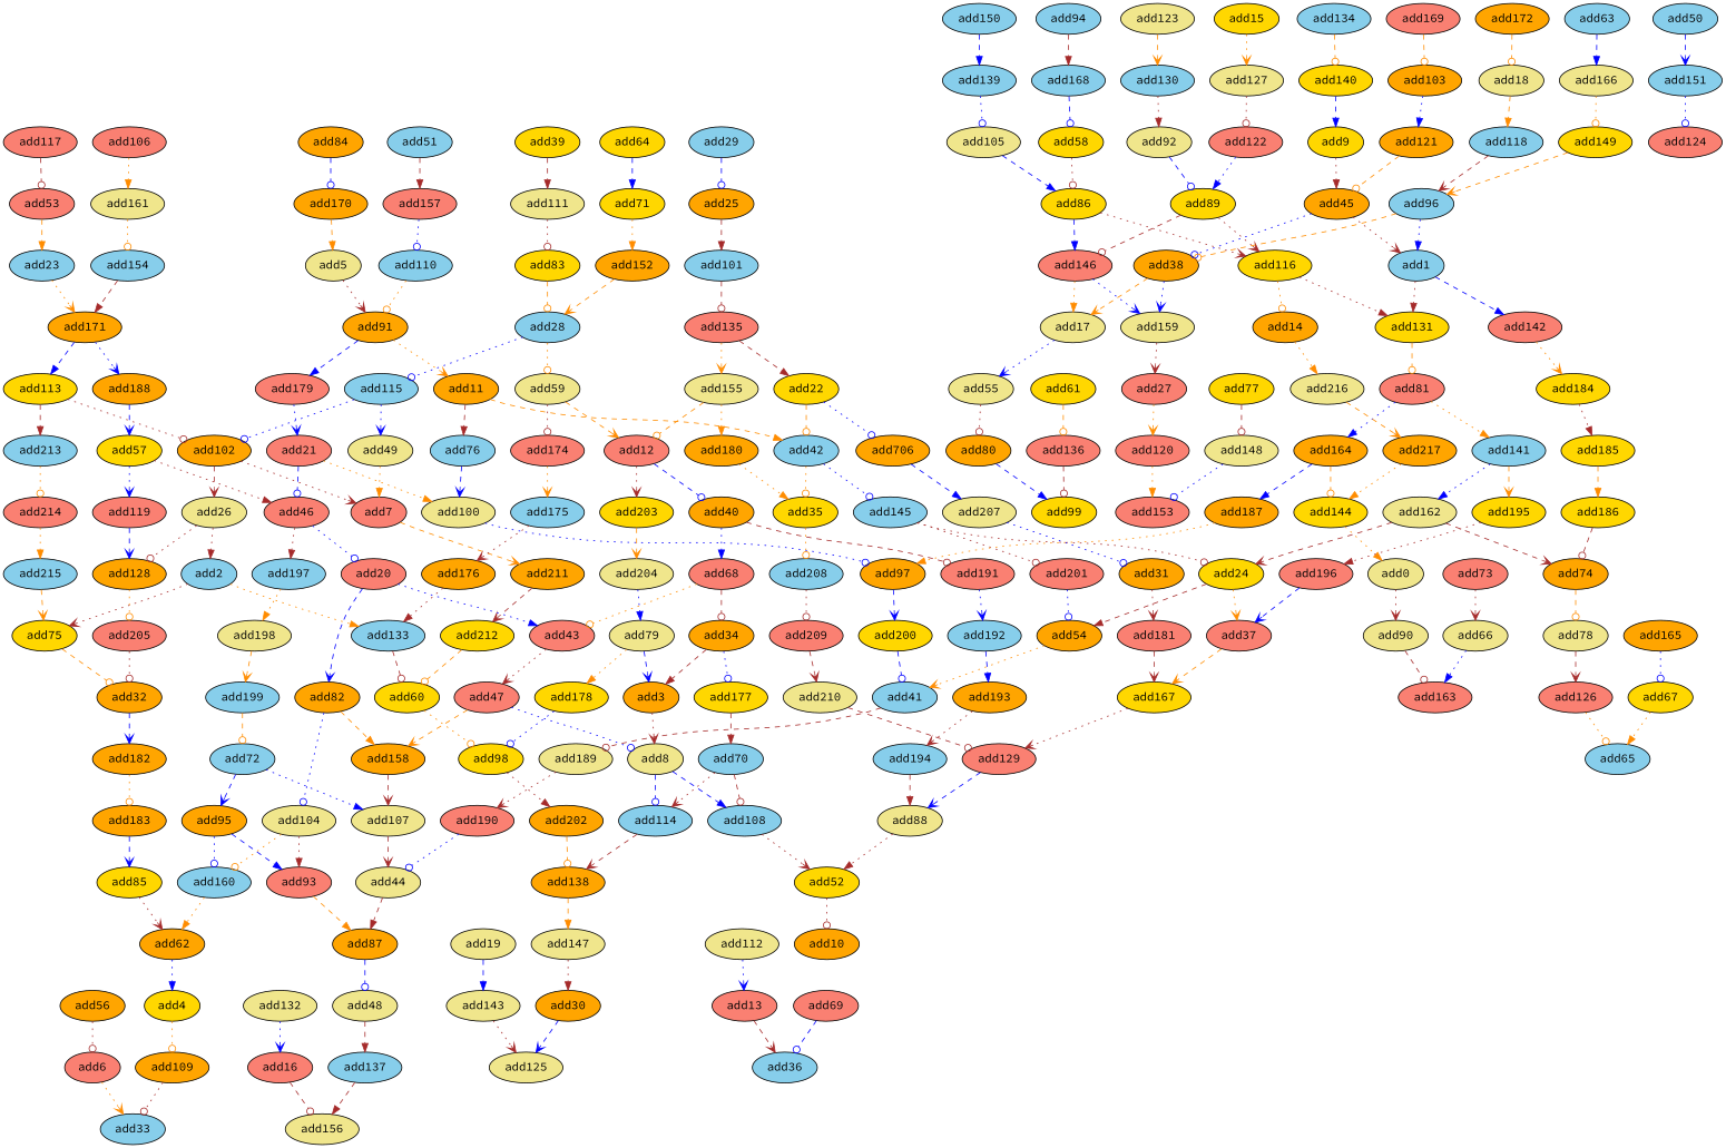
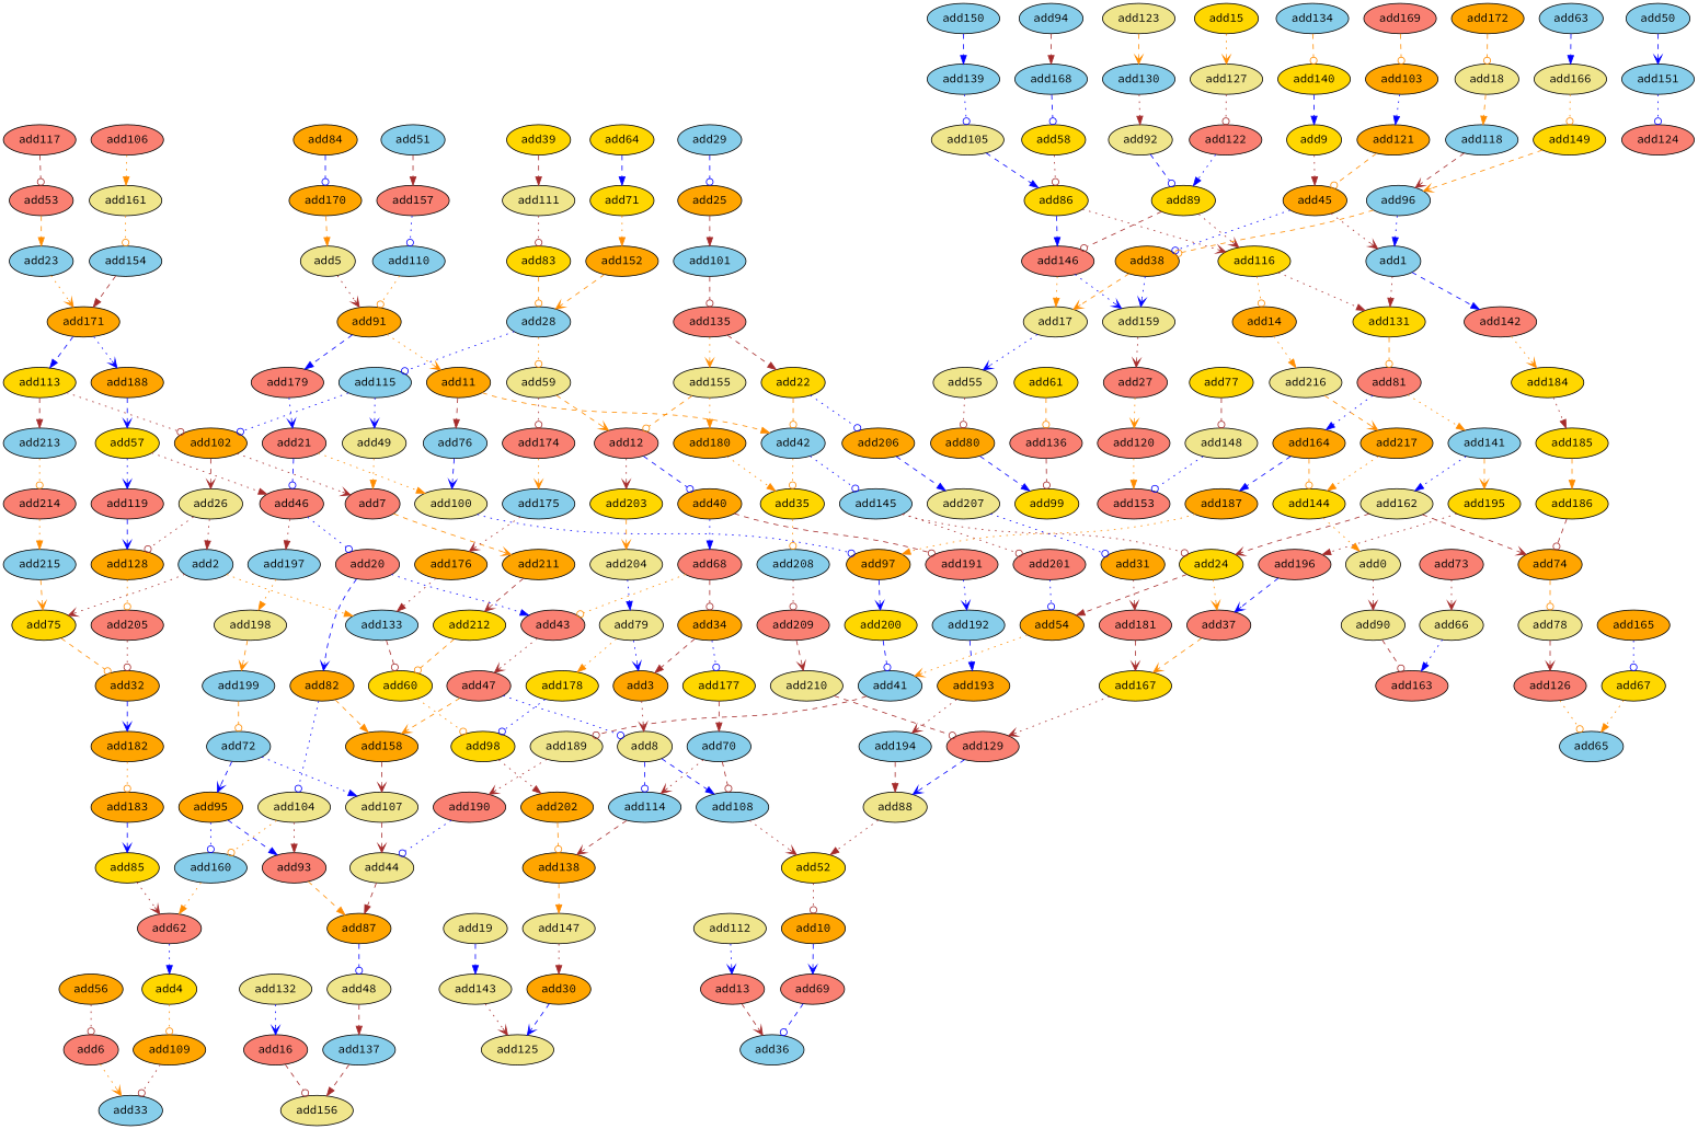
  strict digraph {
    fontname="Source Code Pro"
    node [fillcolor=orange fontname="Source Code Pro" opcode=add style=filled]
    edge [arrowhead=odot color=brown fontname="Source Code Pro" style=dotted]
    add0 [fillcolor=khaki]
    add90 [fillcolor=khaki]
    add163 [fillcolor=salmon]
    add1 [fillcolor=skyblue]
    add142 [fillcolor=salmon]
    add131 [fillcolor=gold]
    add184 [fillcolor=gold]
    add81 [fillcolor=salmon]
    add185 [fillcolor=gold]
    add141 [fillcolor=skyblue]
    add164
    add2 [fillcolor=skyblue]
    add133 [fillcolor=skyblue]
    add75 [fillcolor=gold]
    add60 [fillcolor=gold]
    add32
    add98 [fillcolor=gold]
    add182
    add8 [fillcolor=khaki]
    add3
    add114 [fillcolor=skyblue]
    add108 [fillcolor=skyblue]
    add138
    add52 [fillcolor=gold]
    add4 [fillcolor=gold]
    add109
    add33 [fillcolor=skyblue]
    add5 [fillcolor=khaki]
    add91
    add11
    add179 [fillcolor=salmon]
    add76 [fillcolor=skyblue]
    add42 [fillcolor=skyblue]
    add21 [fillcolor=salmon]
    add6 [fillcolor=salmon]
    add7 [fillcolor=salmon]
    add211
    add212 [fillcolor=gold]
    add147 [fillcolor=khaki]
    add10
    add9 [fillcolor=gold]
    add45
    add38
    add17 [fillcolor=khaki]
    add159 [fillcolor=khaki]
    add69 [fillcolor=salmon]
    add36 [fillcolor=skyblue]
    add100 [fillcolor=khaki]
    add35 [fillcolor=gold]
    add145 [fillcolor=skyblue]
    add97
    add208 [fillcolor=skyblue]
    add24 [fillcolor=gold]
    add201 [fillcolor=salmon]
    add12 [fillcolor=salmon]
    add40
    add203 [fillcolor=gold]
    add68 [fillcolor=salmon]
    add191 [fillcolor=salmon]
    add204 [fillcolor=khaki]
    add43 [fillcolor=salmon]
    add34
    add192 [fillcolor=skyblue]
    add79 [fillcolor=khaki]
    add13 [fillcolor=salmon]
    add216 [fillcolor=khaki]
    add14
    add217
    add144 [fillcolor=gold]
    add15 [fillcolor=gold]
    add127 [fillcolor=khaki]
    add122 [fillcolor=salmon]
    add89 [fillcolor=gold]
    add16 [fillcolor=salmon]
    add156 [fillcolor=khaki]
    add55 [fillcolor=khaki]
    add80
    add99 [fillcolor=gold]
    add18 [fillcolor=khaki]
    add118 [fillcolor=skyblue]
    add96 [fillcolor=skyblue]
    add19 [fillcolor=khaki]
    add143 [fillcolor=khaki]
    add125 [fillcolor=khaki]
    add20 [fillcolor=salmon]
    add82
    add47 [fillcolor=salmon]
    add158
    add104 [fillcolor=khaki]
    add107 [fillcolor=khaki]
    add93 [fillcolor=salmon]
    add160 [fillcolor=skyblue]
    add46 [fillcolor=salmon]
    add197 [fillcolor=skyblue]
    add200 [fillcolor=gold]
    add198 [fillcolor=khaki]
    add22 [fillcolor=gold]
-   add206 [label=add706]
+   add206
    add207 [fillcolor=khaki]
    add31
    add23 [fillcolor=skyblue]
    add171
    add113 [fillcolor=gold]
    add188
    add102
    add213 [fillcolor=skyblue]
    add57 [fillcolor=gold]
    add54
    add37 [fillcolor=salmon]
    add41 [fillcolor=skyblue]
    add167 [fillcolor=gold]
    add189 [fillcolor=khaki]
    add129 [fillcolor=salmon]
    add101 [fillcolor=skyblue]
    add25
    add135 [fillcolor=salmon]
    add155 [fillcolor=khaki]
    add26 [fillcolor=khaki]
    add128
    add205 [fillcolor=salmon]
    add27 [fillcolor=salmon]
    add120 [fillcolor=salmon]
    add153 [fillcolor=salmon]
    add28 [fillcolor=skyblue]
    add115 [fillcolor=skyblue]
    add59 [fillcolor=khaki]
    add49 [fillcolor=khaki]
    add174 [fillcolor=salmon]
    add175 [fillcolor=skyblue]
    add29 [fillcolor=skyblue]
    add30
    add181 [fillcolor=salmon]
    add183
    add85 [fillcolor=gold]
    add177 [fillcolor=gold]
    add70 [fillcolor=skyblue]
    add209 [fillcolor=salmon]
    add210 [fillcolor=khaki]
    add88 [fillcolor=khaki]
    add39 [fillcolor=gold]
    add111 [fillcolor=khaki]
    add83 [fillcolor=gold]
    add193
    add190 [fillcolor=salmon]
    add44 [fillcolor=khaki]
    add87
    add48 [fillcolor=khaki]
    add137 [fillcolor=skyblue]
    add199 [fillcolor=skyblue]
    add50 [fillcolor=skyblue]
    add151 [fillcolor=skyblue]
    add124 [fillcolor=salmon]
    add51 [fillcolor=skyblue]
    add157 [fillcolor=salmon]
    add110 [fillcolor=skyblue]
    add53 [fillcolor=salmon]
    add56
    add119 [fillcolor=salmon]
    add58 [fillcolor=gold]
    add86 [fillcolor=gold]
    add116 [fillcolor=gold]
    add146 [fillcolor=salmon]
    add176
    add202
    add61 [fillcolor=gold]
    add136 [fillcolor=salmon]
-   add62
+   add62 [fillcolor=salmon]
    add63 [fillcolor=skyblue]
    add166 [fillcolor=khaki]
    add149 [fillcolor=gold]
    add64 [fillcolor=gold]
    add71 [fillcolor=gold]
    add152
    add66 [fillcolor=khaki]
    add67 [fillcolor=gold]
    add65 [fillcolor=skyblue]
    add72 [fillcolor=skyblue]
    add95
    add73 [fillcolor=salmon]
    add78 [fillcolor=khaki]
    add74
    add126 [fillcolor=salmon]
    add77 [fillcolor=gold]
    add148 [fillcolor=khaki]
    add178 [fillcolor=gold]
    add162 [fillcolor=khaki]
    add195 [fillcolor=gold]
    add187
    add196 [fillcolor=salmon]
    add84
    add170
    add92 [fillcolor=khaki]
    add94 [fillcolor=skyblue]
    add168 [fillcolor=skyblue]
    add180
    add103
    add121
    add105 [fillcolor=khaki]
    add106 [fillcolor=salmon]
    add161 [fillcolor=khaki]
    add154 [fillcolor=skyblue]
    add112 [fillcolor=khaki]
    add214 [fillcolor=salmon]
    add215 [fillcolor=skyblue]
    add117 [fillcolor=salmon]
    add123 [fillcolor=khaki]
    add130 [fillcolor=skyblue]
    add132 [fillcolor=khaki]
    add134 [fillcolor=skyblue]
    add140 [fillcolor=gold]
    add139 [fillcolor=skyblue]
    add186 [fillcolor=gold]
    add150 [fillcolor=skyblue]
    add165
    add169 [fillcolor=salmon]
    add172
    add194 [fillcolor=skyblue]
    add0 -> add90 [arrowhead=vee]
    add90 -> add163 [style=dashed]
    add1 -> add142 [arrowhead=normal color=blue style=dashed]
    add1 -> add131 [arrowhead=normal]
    add142 -> add184 [arrowhead=vee color=darkorange]
    add131 -> add81 [color=darkorange style=dashed]
    add184 -> add185 [arrowhead=normal]
    add81 -> add141 [arrowhead=normal color=darkorange]
    add81 -> add164 [arrowhead=normal color=blue]
    add185 -> add186 [arrowhead=normal color=darkorange style=dashed]
    add141 -> add162 [arrowhead=normal color=blue]
    add141 -> add195 [arrowhead=vee color=darkorange style=dashed]
    add164 -> add144 [color=darkorange style=dashed]
    add164 -> add187 [arrowhead=normal color=blue style=dashed]
    add2 -> add133 [arrowhead=normal color=darkorange]
    add2 -> add75 [arrowhead=vee]
    add133 -> add60 [style=dashed]
    add75 -> add32 [color=darkorange style=dashed]
    add60 -> add98 [color=darkorange]
    add32 -> add182 [arrowhead=vee color=blue style=dashed]
    add98 -> add202 [arrowhead=normal]
    add182 -> add183 [color=darkorange]
    add8 -> add114 [color=blue style=dashed]
    add8 -> add108 [arrowhead=normal color=blue style=dashed]
    add3 -> add8 [arrowhead=vee]
    add114 -> add138 [arrowhead=vee style=dashed]
    add108 -> add52 [arrowhead=vee]
    add138 -> add147 [arrowhead=normal color=darkorange style=dashed]
    add52 -> add10
    add4 -> add109 [color=darkorange]
    add109 -> add33
    add5 -> add91 [arrowhead=vee]
    add91 -> add11 [arrowhead=vee color=darkorange]
    add91 -> add179 [arrowhead=normal color=blue style=dashed]
    add11 -> add76 [arrowhead=normal style=dashed]
    add11 -> add42 [arrowhead=normal color=darkorange style=dashed]
    add179 -> add21 [arrowhead=vee color=blue]
    add76 -> add100 [arrowhead=vee color=blue style=dashed]
    add42 -> add35 [color=darkorange]
    add42 -> add145 [color=blue]
    add21 -> add100 [arrowhead=normal color=darkorange]
    add21 -> add46 [color=blue style=dashed]
    add6 -> add33 [arrowhead=vee color=darkorange]
    add7 -> add211 [arrowhead=vee color=darkorange style=dashed]
    add211 -> add212 [arrowhead=vee style=dashed]
    add212 -> add60 [color=darkorange style=dashed]
    add147 -> add30 [arrowhead=normal]
+   add10 -> add69 [arrowhead=vee color=blue style=dashed]
    add9 -> add45 [arrowhead=normal]
    add45 -> add1 [arrowhead=vee]
    add45 -> add38 [color=blue]
    add38 -> add17 [arrowhead=vee color=darkorange style=dashed]
    add38 -> add159 [arrowhead=vee color=blue]
    add17 -> add55 [arrowhead=vee color=blue]
    add159 -> add27 [arrowhead=vee]
    add69 -> add36 [color=blue style=dashed]
    add100 -> add97 [color=blue]
    add35 -> add208 [color=darkorange]
    add145 -> add24
    add145 -> add201
    add97 -> add200 [arrowhead=vee color=blue style=dashed]
    add208 -> add209
    add24 -> add54 [arrowhead=normal style=dashed]
    add24 -> add37 [arrowhead=vee color=darkorange]
    add201 -> add54 [color=blue]
    add12 -> add40 [color=blue style=dashed]
    add12 -> add203 [arrowhead=vee]
    add40 -> add68 [arrowhead=normal color=blue]
    add40 -> add191 [style=dashed]
    add203 -> add204 [arrowhead=vee color=darkorange style=dashed]
    add68 -> add43 [color=darkorange]
    add68 -> add34 [style=dashed]
    add191 -> add192 [arrowhead=vee color=blue]
    add204 -> add79 [arrowhead=normal color=blue]
    add43 -> add47 [arrowhead=vee]
    add34 -> add3 [arrowhead=normal style=dashed]
    add34 -> add177 [color=blue]
    add192 -> add193 [arrowhead=normal color=blue style=dashed]
-   add79 -> add3 [arrowhead=vee color=blue style=dashed]
+   add79 -> add3 [arrowhead=vee color=blue]
    add79 -> add178 [arrowhead=normal color=darkorange]
    add13 -> add36 [arrowhead=vee style=dashed]
    add216 -> add217 [arrowhead=vee color=darkorange style=dashed]
    add14 -> add216 [arrowhead=normal color=darkorange]
    add217 -> add144 [arrowhead=normal color=darkorange]
    add144 -> add0 [arrowhead=normal color=darkorange]
    add15 -> add127 [arrowhead=vee color=darkorange]
    add127 -> add122
    add122 -> add89 [arrowhead=normal color=blue]
    add89 -> add116 [arrowhead=vee]
    add89 -> add146 [style=dashed]
    add16 -> add156 [style=dashed]
    add55 -> add80
    add80 -> add99 [arrowhead=normal color=blue style=dashed]
    add18 -> add118 [arrowhead=normal color=darkorange style=dashed]
    add118 -> add96 [arrowhead=vee style=dashed]
    add96 -> add1 [arrowhead=normal color=blue]
    add96 -> add38 [color=darkorange style=dashed]
    add19 -> add143 [arrowhead=normal color=blue style=dashed]
    add143 -> add125 [arrowhead=vee]
    add20 -> add43 [arrowhead=normal color=blue]
    add20 -> add82 [arrowhead=vee color=blue style=dashed]
    add82 -> add158 [arrowhead=normal color=darkorange style=dashed]
    add82 -> add104 [color=blue]
    add47 -> add8 [color=blue]
    add47 -> add158 [arrowhead=vee color=darkorange style=dashed]
    add158 -> add107 [arrowhead=vee style=dashed]
    add104 -> add93 [arrowhead=normal]
    add104 -> add160 [color=darkorange]
    add107 -> add44 [arrowhead=vee style=dashed]
    add93 -> add87 [arrowhead=normal color=darkorange style=dashed]
    add160 -> add62 [arrowhead=normal color=darkorange]
    add46 -> add20 [color=blue]
    add46 -> add197 [arrowhead=normal]
    add197 -> add198 [arrowhead=normal color=darkorange]
    add200 -> add41 [color=blue style=dashed]
    add198 -> add199 [arrowhead=vee color=darkorange style=dashed]
    add22 -> add42 [color=darkorange style=dashed]
    add22 -> add206 [color=blue]
    add206 -> add207 [arrowhead=normal color=blue style=dashed]
    add207 -> add31 [color=blue]
    add31 -> add181 [arrowhead=vee]
    add23 -> add171 [arrowhead=vee color=darkorange]
    add171 -> add113 [arrowhead=normal color=blue style=dashed]
    add171 -> add188 [arrowhead=vee color=blue]
    add113 -> add102
    add113 -> add213 [arrowhead=normal style=dashed]
    add188 -> add57 [arrowhead=vee color=blue style=dashed]
    add102 -> add7 [arrowhead=vee]
    add102 -> add26 [arrowhead=vee style=dashed]
    add213 -> add214 [color=darkorange]
    add57 -> add46 [arrowhead=normal]
    add57 -> add119 [arrowhead=vee color=blue]
    add54 -> add41 [arrowhead=vee color=darkorange]
    add37 -> add167 [arrowhead=vee color=darkorange style=dashed]
    add41 -> add189 [style=dashed]
    add167 -> add129 [arrowhead=vee]
    add189 -> add190 [arrowhead=vee]
    add129 -> add88 [arrowhead=vee color=blue style=dashed]
    add101 -> add135 [style=dashed]
    add25 -> add101 [arrowhead=normal style=dashed]
    add135 -> add22 [arrowhead=normal style=dashed]
    add135 -> add155 [arrowhead=vee color=darkorange]
    add155 -> add12 [color=darkorange style=dashed]
    add155 -> add180 [arrowhead=normal color=darkorange]
    add26 -> add2 [arrowhead=normal]
    add26 -> add128
    add128 -> add205 [color=darkorange]
    add205 -> add32
    add27 -> add120 [arrowhead=vee color=darkorange]
    add120 -> add153 [arrowhead=normal color=darkorange]
    add28 -> add115 [color=blue]
    add28 -> add59 [color=darkorange]
    add115 -> add102 [color=blue]
    add115 -> add49 [arrowhead=vee color=blue]
    add59 -> add12 [arrowhead=vee color=darkorange style=dashed]
    add59 -> add174
    add49 -> add7 [arrowhead=normal color=darkorange]
    add174 -> add175 [arrowhead=vee color=darkorange]
    add175 -> add176 [arrowhead=vee]
    add29 -> add25 [color=blue style=dashed]
    add30 -> add125 [arrowhead=vee color=blue style=dashed]
    add181 -> add167 [arrowhead=vee style=dashed]
    add183 -> add85 [arrowhead=vee color=blue style=dashed]
    add85 -> add62 [arrowhead=vee]
    add177 -> add70 [arrowhead=normal style=dashed]
    add70 -> add114 [arrowhead=vee]
    add70 -> add108 [style=dashed]
    add209 -> add210 [arrowhead=vee style=dashed]
    add210 -> add129 [style=dashed]
    add88 -> add52 [arrowhead=normal]
    add39 -> add111 [arrowhead=normal style=dashed]
    add111 -> add83
    add83 -> add28 [color=darkorange style=dashed]
    add193 -> add194 [arrowhead=vee]
    add190 -> add44 [color=blue]
    add44 -> add87 [arrowhead=normal style=dashed]
    add87 -> add48 [color=blue style=dashed]
    add48 -> add137 [arrowhead=normal style=dashed]
    add137 -> add156 [arrowhead=normal style=dashed]
    add199 -> add72 [color=darkorange style=dashed]
    add50 -> add151 [arrowhead=vee color=blue style=dashed]
    add151 -> add124 [color=blue]
    add51 -> add157 [arrowhead=normal style=dashed]
    add157 -> add110 [color=blue]
    add110 -> add91 [color=darkorange]
    add53 -> add23 [arrowhead=normal color=darkorange style=dashed]
    add56 -> add6
    add119 -> add128 [arrowhead=vee color=blue style=dashed]
    add58 -> add86
    add86 -> add116 [arrowhead=vee]
    add86 -> add146 [arrowhead=normal color=blue style=dashed]
    add116 -> add131 [arrowhead=normal]
    add116 -> add14 [color=darkorange]
    add146 -> add17 [arrowhead=normal color=darkorange]
    add146 -> add159 [arrowhead=vee color=blue]
    add176 -> add133 [arrowhead=normal]
    add202 -> add138 [color=darkorange style=dashed]
    add61 -> add136 [color=darkorange style=dashed]
    add136 -> add99 [style=dashed]
    add62 -> add4 [arrowhead=normal color=blue]
    add63 -> add166 [arrowhead=normal color=blue style=dashed]
    add166 -> add149 [color=darkorange]
    add149 -> add96 [arrowhead=vee color=darkorange style=dashed]
    add64 -> add71 [arrowhead=normal color=blue style=dashed]
    add71 -> add152 [arrowhead=normal color=darkorange]
    add152 -> add28 [arrowhead=vee color=darkorange style=dashed]
    add66 -> add163 [arrowhead=normal color=blue]
    add67 -> add65 [arrowhead=normal color=darkorange]
    add72 -> add107 [arrowhead=normal color=blue]
    add72 -> add95 [arrowhead=vee color=blue style=dashed]
    add95 -> add93 [arrowhead=normal color=blue style=dashed]
    add95 -> add160 [color=blue]
    add73 -> add66 [arrowhead=vee]
    add78 -> add126 [arrowhead=vee style=dashed]
    add74 -> add78 [color=darkorange style=dashed]
    add126 -> add65 [color=darkorange]
    add77 -> add148 [style=dashed]
    add148 -> add153 [color=blue]
    add178 -> add98 [color=blue]
    add162 -> add24 [arrowhead=vee style=dashed]
    add162 -> add74 [arrowhead=vee style=dashed]
    add195 -> add196 [arrowhead=normal]
    add187 -> add97 [arrowhead=normal color=darkorange]
    add196 -> add37 [arrowhead=vee color=blue style=dashed]
    add84 -> add170 [color=blue style=dashed]
    add170 -> add5 [arrowhead=normal color=darkorange style=dashed]
    add92 -> add89 [color=blue style=dashed]
    add94 -> add168 [arrowhead=normal style=dashed]
    add168 -> add58 [color=blue style=dashed]
    add180 -> add35 [arrowhead=normal color=darkorange]
    add103 -> add121 [arrowhead=normal color=blue]
    add121 -> add45 [color=darkorange style=dashed]
    add105 -> add86 [arrowhead=normal color=blue style=dashed]
    add106 -> add161 [arrowhead=normal color=darkorange]
    add161 -> add154 [color=darkorange]
    add154 -> add171 [arrowhead=normal style=dashed]
    add112 -> add13 [arrowhead=vee color=blue]
    add214 -> add215 [arrowhead=normal color=darkorange]
    add215 -> add75 [arrowhead=vee color=darkorange style=dashed]
    add117 -> add53 [style=dashed]
    add123 -> add130 [arrowhead=vee color=darkorange style=dashed]
    add130 -> add92 [arrowhead=normal]
    add132 -> add16 [arrowhead=vee color=blue]
    add134 -> add140 [color=darkorange style=dashed]
    add140 -> add9 [arrowhead=normal color=blue style=dashed]
    add139 -> add105 [color=blue]
    add186 -> add74 [style=dashed]
    add150 -> add139 [arrowhead=normal color=blue style=dashed]
    add165 -> add67 [color=blue]
    add169 -> add103 [color=darkorange style=dashed]
    add172 -> add18 [color=darkorange style=dashed]
    add194 -> add88 [arrowhead=normal style=dashed]
  }
